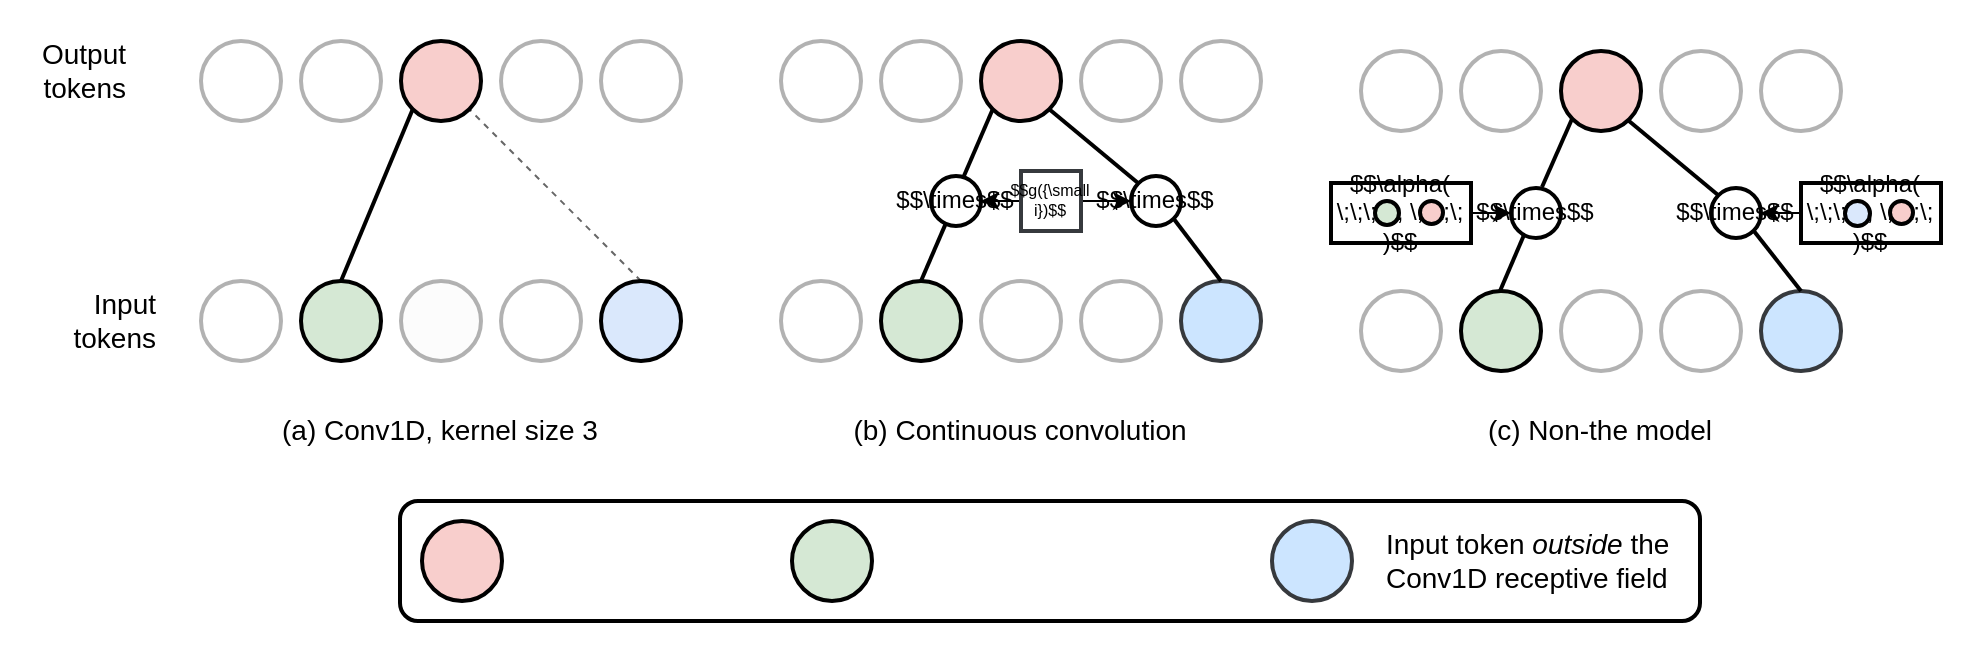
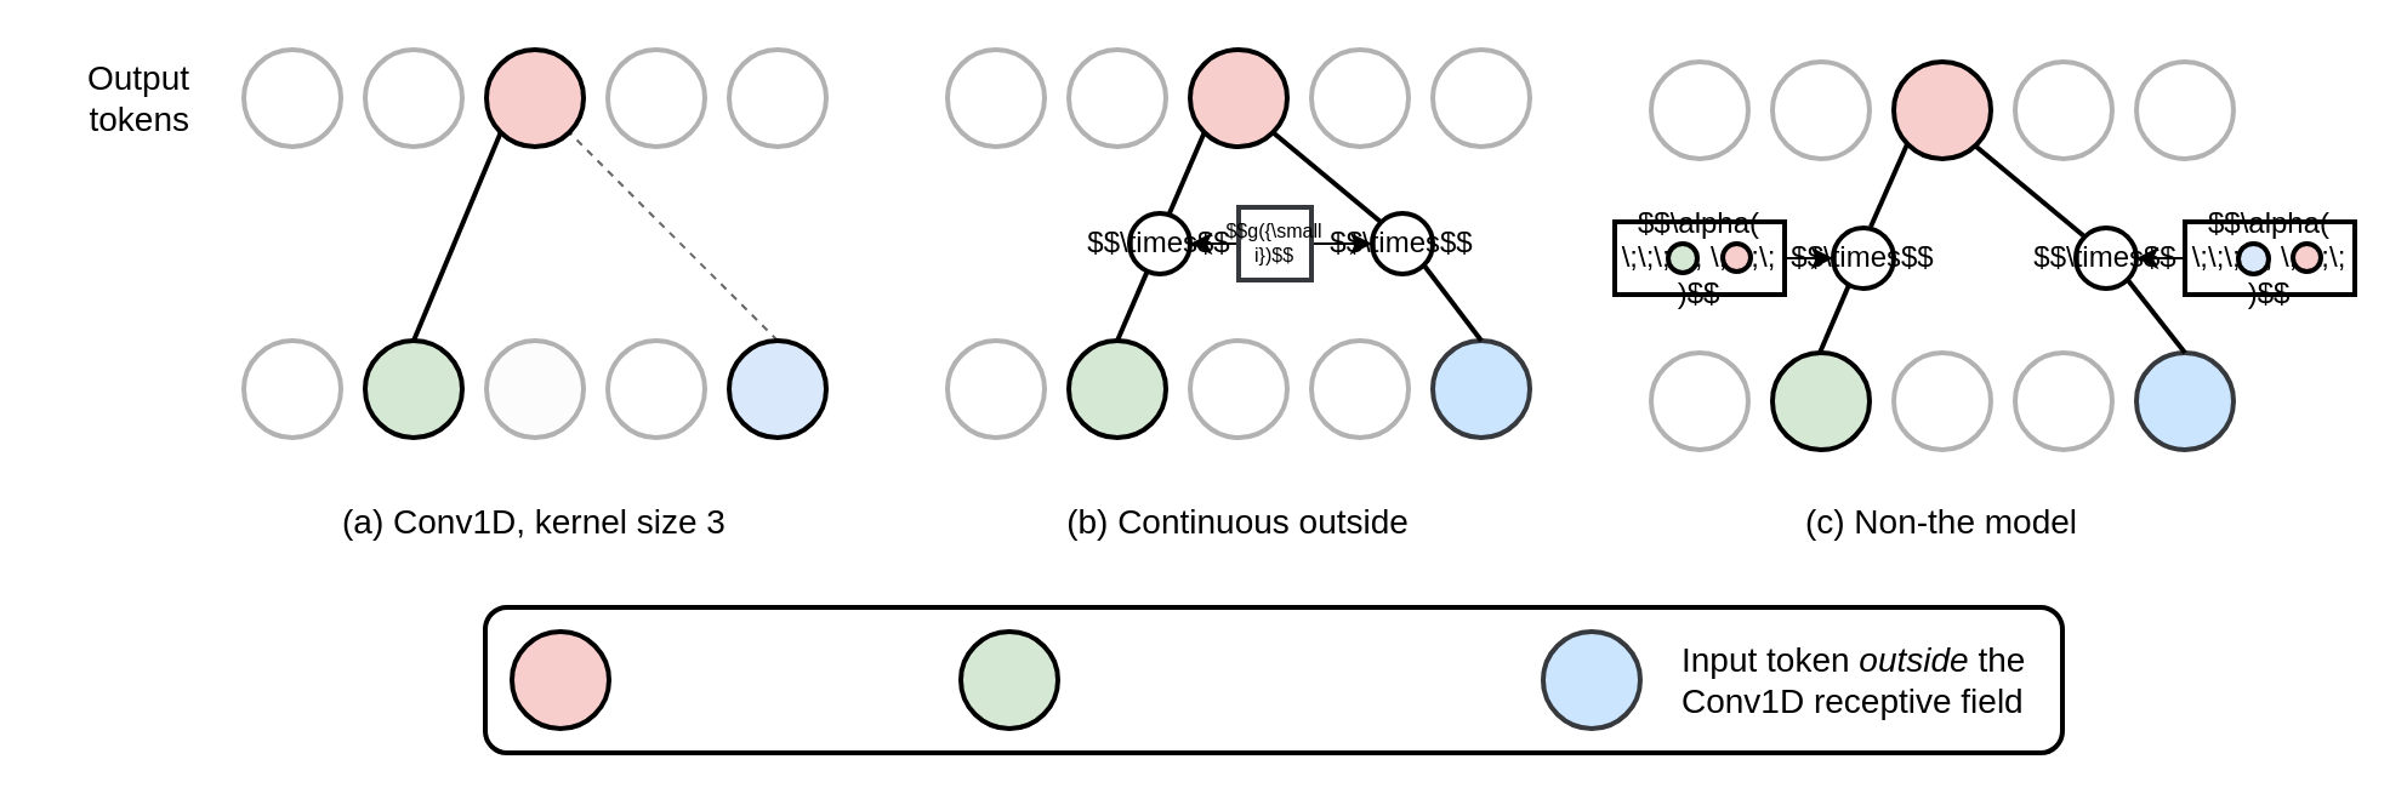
  <mxCell id="0" />
  <mxCell id="1" parent="0" />
  <mxCell id="2" value="" style="ellipse;whiteSpace=wrap;html=1;aspect=fixed;strokeWidth=2;opacity=30;" parent="1" vertex="1"><mxGeometry x="100" y="140" width="40" height="40" as="geometry" /></mxCell>
  <mxCell id="3" value="" style="ellipse;whiteSpace=wrap;html=1;aspect=fixed;fillColor=#d5e8d4;strokeColor=default;strokeWidth=2;" parent="1" vertex="1"><mxGeometry x="150" y="140" width="40" height="40" as="geometry" /></mxCell>
  <mxCell id="4" value="" style="ellipse;whiteSpace=wrap;html=1;aspect=fixed;fillColor=#f5f5f5;strokeColor=default;strokeWidth=2;opacity=30;fontColor=#333333;" parent="1" vertex="1"><mxGeometry x="200" y="140" width="40" height="40" as="geometry" /></mxCell>
  <mxCell id="5" value="" style="ellipse;whiteSpace=wrap;html=1;aspect=fixed;strokeWidth=2;opacity=30;" parent="1" vertex="1"><mxGeometry x="250" y="140" width="40" height="40" as="geometry" /></mxCell>
  <mxCell id="6" style="rounded=0;orthogonalLoop=1;jettySize=auto;html=1;exitX=0.5;exitY=0;exitDx=0;exitDy=0;entryX=1;entryY=1;entryDx=0;entryDy=0;dashed=1;fillColor=#f5f5f5;strokeColor=#666666;endArrow=none;endFill=0;" parent="1" source="7" target="11" edge="1"><mxGeometry relative="1" as="geometry" /></mxCell>
  <mxCell id="7" value="" style="ellipse;whiteSpace=wrap;html=1;aspect=fixed;fillColor=#dae8fc;strokeColor=default;strokeWidth=2;" parent="1" vertex="1"><mxGeometry x="300" y="140" width="40" height="40" as="geometry" /></mxCell>
- <mxCell id="8" value="Input tokens" style="text;html=1;strokeColor=none;fillColor=none;align=right;verticalAlign=middle;whiteSpace=wrap;rounded=0;fontSize=14;" parent="1" vertex="1"><mxGeometry x="20" y="145" width="60" height="30" as="geometry" /></mxCell>
  <mxCell id="9" value="" style="ellipse;whiteSpace=wrap;html=1;aspect=fixed;strokeWidth=2;textOpacity=30;opacity=30;" parent="1" vertex="1"><mxGeometry x="100" y="20" width="40" height="40" as="geometry" /></mxCell>
  <mxCell id="10" value="" style="ellipse;whiteSpace=wrap;html=1;aspect=fixed;strokeWidth=2;textOpacity=30;opacity=30;" parent="1" vertex="1"><mxGeometry x="150" y="20" width="40" height="40" as="geometry" /></mxCell>
  <mxCell id="11" value="" style="ellipse;whiteSpace=wrap;html=1;aspect=fixed;fillColor=#f8cecc;strokeColor=default;strokeWidth=2;" parent="1" vertex="1"><mxGeometry x="200" y="20" width="40" height="40" as="geometry" /></mxCell>
  <mxCell id="12" value="" style="ellipse;whiteSpace=wrap;html=1;aspect=fixed;strokeWidth=2;textOpacity=30;opacity=30;" parent="1" vertex="1"><mxGeometry x="250" y="20" width="40" height="40" as="geometry" /></mxCell>
  <mxCell id="13" value="" style="ellipse;whiteSpace=wrap;html=1;aspect=fixed;strokeWidth=2;textOpacity=30;opacity=30;" parent="1" vertex="1"><mxGeometry x="300" y="20" width="40" height="40" as="geometry" /></mxCell>
- <mxCell id="14" value="Output tokens" style="text;html=1;strokeColor=none;fillColor=none;align=right;verticalAlign=middle;whiteSpace=wrap;rounded=0;fontSize=14;" parent="1" vertex="1"><mxGeometry x="5" y="20" width="60" height="30" as="geometry" /></mxCell>
+ <mxCell id="14" value="Output tokens" style="text;html=1;strokeColor=none;fillColor=none;align=right;verticalAlign=middle;whiteSpace=wrap;rounded=0;fontSize=14;" parent="1" vertex="1"><mxGeometry x="20" y="25" width="60" height="30" as="geometry" /></mxCell>
  <mxCell id="15" value="" style="endArrow=none;html=1;rounded=0;exitX=0.5;exitY=0;exitDx=0;exitDy=0;entryX=0;entryY=1;entryDx=0;entryDy=0;strokeWidth=2;" parent="1" source="3" target="11" edge="1"><mxGeometry width="50" height="50" relative="1" as="geometry"><mxPoint x="360" y="190" as="sourcePoint" /><mxPoint x="410" y="140" as="targetPoint" /></mxGeometry></mxCell>
  <mxCell id="16" value="" style="ellipse;whiteSpace=wrap;html=1;aspect=fixed;strokeWidth=2;opacity=30;" parent="1" vertex="1"><mxGeometry x="390" y="140" width="40" height="40" as="geometry" /></mxCell>
  <mxCell id="17" value="" style="ellipse;whiteSpace=wrap;html=1;aspect=fixed;fillColor=#d5e8d4;strokeColor=default;strokeWidth=2;" parent="1" vertex="1"><mxGeometry x="440" y="140" width="40" height="40" as="geometry" /></mxCell>
  <mxCell id="18" value="" style="ellipse;whiteSpace=wrap;html=1;aspect=fixed;strokeWidth=2;opacity=30;" parent="1" vertex="1"><mxGeometry x="490" y="140" width="40" height="40" as="geometry" /></mxCell>
  <mxCell id="19" value="" style="ellipse;whiteSpace=wrap;html=1;aspect=fixed;strokeWidth=2;opacity=30;" parent="1" vertex="1"><mxGeometry x="540" y="140" width="40" height="40" as="geometry" /></mxCell>
  <mxCell id="20" value="" style="ellipse;whiteSpace=wrap;html=1;aspect=fixed;fillColor=#cce5ff;strokeColor=#36393d;strokeWidth=2;" parent="1" vertex="1"><mxGeometry x="590" y="140" width="40" height="40" as="geometry" /></mxCell>
  <mxCell id="21" value="" style="ellipse;whiteSpace=wrap;html=1;aspect=fixed;strokeWidth=2;textOpacity=30;opacity=30;" parent="1" vertex="1"><mxGeometry x="390" y="20" width="40" height="40" as="geometry" /></mxCell>
  <mxCell id="22" value="" style="ellipse;whiteSpace=wrap;html=1;aspect=fixed;strokeWidth=2;textOpacity=30;opacity=30;" parent="1" vertex="1"><mxGeometry x="440" y="20" width="40" height="40" as="geometry" /></mxCell>
  <mxCell id="23" value="" style="ellipse;whiteSpace=wrap;html=1;aspect=fixed;fillColor=#f8cecc;strokeColor=default;strokeWidth=2;" parent="1" vertex="1"><mxGeometry x="490" y="20" width="40" height="40" as="geometry" /></mxCell>
  <mxCell id="24" value="" style="ellipse;whiteSpace=wrap;html=1;aspect=fixed;strokeWidth=2;textOpacity=30;opacity=30;" parent="1" vertex="1"><mxGeometry x="540" y="20" width="40" height="40" as="geometry" /></mxCell>
  <mxCell id="25" value="" style="ellipse;whiteSpace=wrap;html=1;aspect=fixed;strokeWidth=2;textOpacity=30;opacity=30;" parent="1" vertex="1"><mxGeometry x="590" y="20" width="40" height="40" as="geometry" /></mxCell>
  <mxCell id="26" value="" style="ellipse;whiteSpace=wrap;html=1;aspect=fixed;strokeWidth=2;opacity=30;" parent="1" vertex="1"><mxGeometry x="680" y="145" width="40" height="40" as="geometry" /></mxCell>
  <mxCell id="27" value="" style="ellipse;whiteSpace=wrap;html=1;aspect=fixed;fillColor=#d5e8d4;strokeColor=default;strokeWidth=2;" parent="1" vertex="1"><mxGeometry x="730" y="145" width="40" height="40" as="geometry" /></mxCell>
  <mxCell id="28" value="" style="ellipse;whiteSpace=wrap;html=1;aspect=fixed;strokeWidth=2;opacity=30;" parent="1" vertex="1"><mxGeometry x="780" y="145" width="40" height="40" as="geometry" /></mxCell>
  <mxCell id="29" value="" style="ellipse;whiteSpace=wrap;html=1;aspect=fixed;strokeWidth=2;opacity=30;" parent="1" vertex="1"><mxGeometry x="830" y="145" width="40" height="40" as="geometry" /></mxCell>
  <mxCell id="30" value="" style="ellipse;whiteSpace=wrap;html=1;aspect=fixed;fillColor=#cce5ff;strokeColor=#36393d;strokeWidth=2;" parent="1" vertex="1"><mxGeometry x="880" y="145" width="40" height="40" as="geometry" /></mxCell>
  <mxCell id="31" value="" style="ellipse;whiteSpace=wrap;html=1;aspect=fixed;strokeWidth=2;textOpacity=30;opacity=30;" parent="1" vertex="1"><mxGeometry x="680" y="25" width="40" height="40" as="geometry" /></mxCell>
  <mxCell id="32" value="" style="ellipse;whiteSpace=wrap;html=1;aspect=fixed;strokeWidth=2;textOpacity=30;opacity=30;" parent="1" vertex="1"><mxGeometry x="730" y="25" width="40" height="40" as="geometry" /></mxCell>
  <mxCell id="33" value="" style="ellipse;whiteSpace=wrap;html=1;aspect=fixed;fillColor=#f8cecc;strokeColor=default;strokeWidth=2;" parent="1" vertex="1"><mxGeometry x="780" y="25" width="40" height="40" as="geometry" /></mxCell>
  <mxCell id="34" value="" style="ellipse;whiteSpace=wrap;html=1;aspect=fixed;strokeWidth=2;textOpacity=30;opacity=30;" parent="1" vertex="1"><mxGeometry x="830" y="25" width="40" height="40" as="geometry" /></mxCell>
  <mxCell id="35" value="" style="ellipse;whiteSpace=wrap;html=1;aspect=fixed;strokeWidth=2;textOpacity=30;opacity=30;" parent="1" vertex="1"><mxGeometry x="880" y="25" width="40" height="40" as="geometry" /></mxCell>
  <mxCell id="36" value="" style="endArrow=none;html=1;rounded=0;exitX=0.65;exitY=0.019;exitDx=0;exitDy=0;entryX=0;entryY=1;entryDx=0;entryDy=0;strokeWidth=2;exitPerimeter=0;" parent="1" source="38" target="23" edge="1"><mxGeometry width="50" height="50" relative="1" as="geometry"><mxPoint x="180" y="150" as="sourcePoint" /><mxPoint x="216" y="64" as="targetPoint" /></mxGeometry></mxCell>
  <mxCell id="37" value="" style="endArrow=none;html=1;rounded=0;exitX=0.5;exitY=0;exitDx=0;exitDy=0;entryX=0.29;entryY=0.962;entryDx=0;entryDy=0;strokeWidth=2;entryPerimeter=0;" parent="1" source="17" target="38" edge="1"><mxGeometry width="50" height="50" relative="1" as="geometry"><mxPoint x="460" y="140" as="sourcePoint" /><mxPoint x="496" y="54" as="targetPoint" /></mxGeometry></mxCell>
  <mxCell id="38" value="$$\times$$" style="ellipse;whiteSpace=wrap;html=1;aspect=fixed;strokeWidth=2;" parent="1" vertex="1"><mxGeometry x="465" y="87.5" width="25" height="25" as="geometry" /></mxCell>
  <mxCell id="39" value="" style="endArrow=none;html=1;rounded=0;exitX=0;exitY=0;exitDx=0;exitDy=0;entryX=1;entryY=1;entryDx=0;entryDy=0;strokeWidth=2;" parent="1" source="40" target="23" edge="1"><mxGeometry width="50" height="50" relative="1" as="geometry"><mxPoint x="290" y="155" as="sourcePoint" /><mxPoint x="606" y="59" as="targetPoint" /></mxGeometry></mxCell>
  <mxCell id="40" value="$$\times$$" style="ellipse;whiteSpace=wrap;html=1;aspect=fixed;strokeWidth=2;" parent="1" vertex="1"><mxGeometry x="565" y="87.5" width="25" height="25" as="geometry" /></mxCell>
  <mxCell id="41" value="" style="endArrow=none;html=1;rounded=0;exitX=0.5;exitY=0;exitDx=0;exitDy=0;entryX=1;entryY=1;entryDx=0;entryDy=0;strokeWidth=2;" parent="1" source="20" target="40" edge="1"><mxGeometry width="50" height="50" relative="1" as="geometry"><mxPoint x="589" y="104" as="sourcePoint" /><mxPoint x="534" y="64" as="targetPoint" /></mxGeometry></mxCell>
  <mxCell id="42" value="" style="edgeStyle=orthogonalEdgeStyle;rounded=0;orthogonalLoop=1;jettySize=auto;html=1;" parent="1" source="44" target="40" edge="1"><mxGeometry relative="1" as="geometry" /></mxCell>
  <mxCell id="43" value="" style="edgeStyle=orthogonalEdgeStyle;rounded=0;orthogonalLoop=1;jettySize=auto;html=1;" parent="1" source="44" target="38" edge="1"><mxGeometry relative="1" as="geometry" /></mxCell>
  <mxCell id="44" value="$$g({\small i})$$" style="whiteSpace=wrap;html=1;aspect=fixed;strokeColor=#36393d;strokeWidth=2;fontSize=8;fillColor=default;" parent="1" vertex="1"><mxGeometry x="510" y="85" width="30" height="30" as="geometry" /></mxCell>
  <mxCell id="45" value="$$\times$$" style="ellipse;whiteSpace=wrap;html=1;aspect=fixed;strokeWidth=2;" parent="1" vertex="1"><mxGeometry x="755" y="93.5" width="25" height="25" as="geometry" /></mxCell>
  <mxCell id="46" value="" style="endArrow=none;html=1;rounded=0;exitX=0;exitY=0;exitDx=0;exitDy=0;entryX=1;entryY=1;entryDx=0;entryDy=0;strokeWidth=2;" parent="1" source="47" edge="1"><mxGeometry width="50" height="50" relative="1" as="geometry"><mxPoint x="580" y="161" as="sourcePoint" /><mxPoint x="814" y="60" as="targetPoint" /></mxGeometry></mxCell>
  <mxCell id="47" value="$$\times$$" style="ellipse;whiteSpace=wrap;html=1;aspect=fixed;strokeWidth=2;" parent="1" vertex="1"><mxGeometry x="855" y="93.5" width="25" height="25" as="geometry" /></mxCell>
  <mxCell id="48" value="" style="endArrow=none;html=1;rounded=0;exitX=0.5;exitY=0;exitDx=0;exitDy=0;entryX=1;entryY=1;entryDx=0;entryDy=0;strokeWidth=2;" parent="1" source="30" target="47" edge="1"><mxGeometry width="50" height="50" relative="1" as="geometry"><mxPoint x="897" y="143" as="sourcePoint" /><mxPoint x="824" y="70" as="targetPoint" /></mxGeometry></mxCell>
  <mxCell id="49" value="" style="edgeStyle=orthogonalEdgeStyle;rounded=0;orthogonalLoop=1;jettySize=auto;html=1;" parent="1" source="50" target="45" edge="1"><mxGeometry relative="1" as="geometry" /></mxCell>
  <mxCell id="50" value="$$\alpha( \;\;\;\; , \;\;\;\; )$$" style="rounded=0;whiteSpace=wrap;html=1;strokeWidth=2;" parent="1" vertex="1"><mxGeometry x="665" y="91" width="70" height="30" as="geometry" /></mxCell>
  <mxCell id="51" value="" style="ellipse;whiteSpace=wrap;html=1;aspect=fixed;fillColor=#d5e8d4;strokeColor=default;strokeWidth=2;" parent="1" vertex="1"><mxGeometry x="687" y="100" width="12" height="12" as="geometry" /></mxCell>
  <mxCell id="52" value="" style="ellipse;whiteSpace=wrap;html=1;aspect=fixed;fillColor=#f8cecc;strokeColor=default;strokeWidth=2;" parent="1" vertex="1"><mxGeometry x="709.5" y="100" width="11.5" height="11.5" as="geometry" /></mxCell>
  <mxCell id="53" value="" style="edgeStyle=orthogonalEdgeStyle;rounded=0;orthogonalLoop=1;jettySize=auto;html=1;" parent="1" source="54" target="47" edge="1"><mxGeometry relative="1" as="geometry" /></mxCell>
  <mxCell id="54" value="$$\alpha( \;\;\;\; , \;\;\;\; )$$" style="rounded=0;whiteSpace=wrap;html=1;strokeWidth=2;" parent="1" vertex="1"><mxGeometry x="900" y="91" width="70" height="30" as="geometry" /></mxCell>
  <mxCell id="55" value="" style="ellipse;whiteSpace=wrap;html=1;aspect=fixed;fillColor=#f8cecc;strokeColor=default;strokeWidth=2;" parent="1" vertex="1"><mxGeometry x="944.5" y="100" width="11.5" height="11.5" as="geometry" /></mxCell>
  <mxCell id="56" value="" style="ellipse;whiteSpace=wrap;html=1;aspect=fixed;fillColor=#dae8fc;strokeColor=default;strokeWidth=2;" parent="1" vertex="1"><mxGeometry x="922" y="100" width="12.5" height="12.5" as="geometry" /></mxCell>
  <mxCell id="57" value="(a) Conv1D, kernel size 3" style="text;html=1;strokeColor=none;fillColor=none;align=center;verticalAlign=middle;whiteSpace=wrap;rounded=0;fontSize=14;" parent="1" vertex="1"><mxGeometry x="125" y="200" width="190" height="30" as="geometry" /></mxCell>
- <mxCell id="58" value="(b) Continuous convolution" style="text;html=1;strokeColor=none;fillColor=none;align=center;verticalAlign=middle;whiteSpace=wrap;rounded=0;fontSize=14;" parent="1" vertex="1"><mxGeometry x="415" y="200" width="190" height="30" as="geometry" /></mxCell>
+ <mxCell id="58" value="(b) Continuous outside" style="text;html=1;strokeColor=none;fillColor=none;align=center;verticalAlign=middle;whiteSpace=wrap;rounded=0;fontSize=14;" parent="1" vertex="1"><mxGeometry x="415" y="200" width="190" height="30" as="geometry" /></mxCell>
  <mxCell id="59" value="(c) Non-the model" style="text;html=1;strokeColor=none;fillColor=none;align=center;verticalAlign=middle;whiteSpace=wrap;rounded=0;fontSize=14;" parent="1" vertex="1"><mxGeometry x="705" y="200" width="190" height="30" as="geometry" /></mxCell>
  <mxCell id="60" value="" style="endArrow=none;html=1;rounded=0;exitX=0.65;exitY=0.019;exitDx=0;exitDy=0;entryX=0;entryY=1;entryDx=0;entryDy=0;strokeWidth=2;exitPerimeter=0;" parent="1" edge="1"><mxGeometry width="50" height="50" relative="1" as="geometry"><mxPoint x="770.5" y="93" as="sourcePoint" /><mxPoint x="785.5" y="59" as="targetPoint" /></mxGeometry></mxCell>
  <mxCell id="61" value="" style="endArrow=none;html=1;rounded=0;exitX=0.5;exitY=0;exitDx=0;exitDy=0;entryX=0.29;entryY=0.962;entryDx=0;entryDy=0;strokeWidth=2;entryPerimeter=0;" parent="1" edge="1"><mxGeometry width="50" height="50" relative="1" as="geometry"><mxPoint x="749.5" y="145" as="sourcePoint" /><mxPoint x="761.5" y="117" as="targetPoint" /></mxGeometry></mxCell>
  <mxCell id="62" value="" style="ellipse;whiteSpace=wrap;html=1;aspect=fixed;fillColor=#f8cecc;strokeColor=default;strokeWidth=2;" parent="1" vertex="1"><mxGeometry x="210.5" y="260" width="40" height="40" as="geometry" /></mxCell>
  <mxCell id="63" value="" style="ellipse;whiteSpace=wrap;html=1;aspect=fixed;fillColor=#d5e8d4;strokeColor=default;strokeWidth=2;" parent="1" vertex="1"><mxGeometry x="395.5" y="260" width="40" height="40" as="geometry" /></mxCell>
  <mxCell id="64" value="" style="ellipse;whiteSpace=wrap;html=1;aspect=fixed;fillColor=#cce5ff;strokeColor=#36393d;strokeWidth=2;" parent="1" vertex="1"><mxGeometry x="635.5" y="260" width="40" height="40" as="geometry" /></mxCell>
  <mxCell id="65" value="Input token &lt;i&gt;outside&amp;nbsp;&lt;/i&gt;the Conv1D receptive field" style="text;html=1;strokeColor=none;fillColor=none;align=left;verticalAlign=middle;whiteSpace=wrap;rounded=0;fontSize=14;" parent="1" vertex="1"><mxGeometry x="690.5" y="265" width="160" height="30" as="geometry" /></mxCell>
  <mxCell id="66" value="" style="rounded=1;whiteSpace=wrap;html=1;strokeWidth=2;fillColor=none;" parent="1" vertex="1"><mxGeometry x="199.5" y="250" width="650" height="60" as="geometry" /></mxCell>
